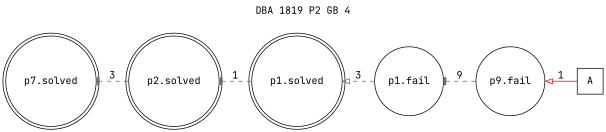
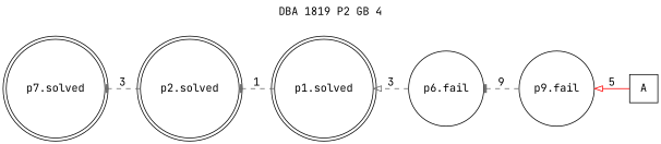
  digraph {
    fontname="JetBrains Mono"
    label=" DBA 1819 P2 GB 4 "
    labelloc=tl
    rankdir=RL
    node [fontname="JetBrains Mono" shape=doublecircle]
    edge [arrowhead=tee color=gray40 fontname="JetBrains Mono" style=dashed]
    n1 [label=A shape=square]
    n2 [label="p9.fail" shape=circle]
-   n3 [label="p1.fail" shape=circle]
+   n3 [label="p6.fail" shape=circle]
    n4 [label="p1.solved"]
    n5 [label="p2.solved"]
    n6 [label="p7.solved"]
-   n1 -> n2 [arrowhead=onormal color=red label=1 style=solid]
+   n1 -> n2 [arrowhead=onormal color=red label=5 style=solid]
    n2 -> n3 [label=9]
    n3 -> n4 [arrowhead=onormal label=3]
    n4 -> n5 [label=1]
    n5 -> n6 [label=3]
  }
